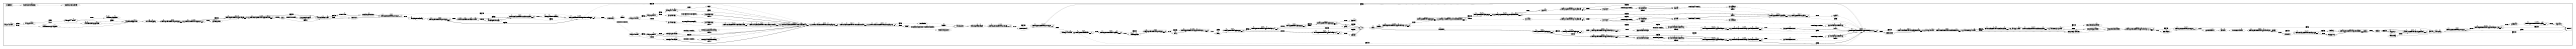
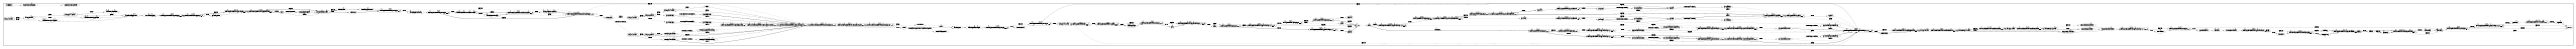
  digraph {
    rankdir=LR
    node [shape=ellipse style=solid]
    edge [style=dashed]
    n1 [label=__START__ shape=rectangle]
    n2 [label=ingress_port_mapping]
    n3 [label=__EXIT__ shape=rectangle]
    n4 [label=ingress_port_properties]
    n5 [label="hdr.ipv4.isValid();" shape=rectangle]
    n6 [label=switch_config_params]
    n7 [label=validate_outer_ipv4_packet]
    n8 [label="hdr.ipv6.isValid();" shape=rectangle]
    n9 [label=validate_outer_ipv6_packet]
    n10 [label="hdr.mpls[0].isValid();" shape=rectangle]
    n11 [label=validate_mpls_packet]
    n12 [label=port_vlan_mapping]
    n13 [label="meta.ingress_metadata.port_type == 0 && meta.l2_metadata.stp_group != 0;" shape=rectangle]
    n14 [label=spanning_tree]
    n15 [label="meta.ingress_metadata.port_type == 0 && meta.security_metadata.ipsg_enabled == 1;" shape=rectangle]
    n16 [label=ipsg]
    n17 [label="!hdr.int_header.isValid();" shape=rectangle]
    n18 [label=ipsg_permit_special]
    n19 [label=int_source]
    n20 [label=int_terminate]
    n21 [label="meta.ingress_metadata.port_type != 0;" shape=rectangle]
    n22 [label=int_sink_update_outer]
    n23 [label=fabric_ingress_dst_lkp]
    n24 [label="meta.tunnel_metadata.ingress_tunnel_type != 0;"]
    n25 [label="meta.ingress_metadata.port_type == 1;" shape=rectangle]
    n26 [label="hdr.fabric_header_multicast.isValid();" shape=rectangle]
    n27 [label=fabric_ingress_src_lkp]
    n28 [label="meta.tunnel_metadata.tunnel_terminate == 0;" shape=rectangle]
    n29 [label=native_packet_over_fabric]
    n30 [label=outer_rmac]
    n31 [label="meta.tunnel_metadata.tunnel_terminate == 1 || meta.multicast_metadata.outer_mcast_route_hit == 1 && (meta.multicast_metadata.outer_mcast_mode == 1 && meta.multicast_metadata.mcast_rpf_group == 0 || meta.multicast_metadata.outer_mcast_mode == 2 && meta.multicast_metadata.mcast_rpf_group != 0);" shape=rectangle]
    n32 [label="hdr.ipv4.isValid();" shape=rectangle]
    n33 [label="hdr.ipv4.isValid();" shape=rectangle]
    n34 [label=outer_ipv4_multicast]
    n35 [label="hdr.ipv6.isValid();" shape=rectangle]
    n36 [label=outer_ipv4_multicast_star_g]
    n37 [label=outer_ipv6_multicast]
    n38 [label=outer_ipv6_multicast_star_g]
    n39 [label=ipv4_src_vtep]
    n40 [label="hdr.ipv6.isValid();" shape=rectangle]
    n41 [label=ipv4_dest_vtep]
    n42 [label=ipv6_src_vtep]
    n43 [label="hdr.mpls[0].isValid();" shape=rectangle]
    n44 [label=ipv6_dest_vtep]
    n45 [label=mpls]
    n46 [label=tunnel]
    n47 [label=tunnel_miss]
    n48 [label=tunnel_lookup_miss]
    n49 [label=sflow_ingress]
    n50 [label=sflow_ing_take_sample]
    n51 [label="meta.ingress_metadata.port_type == 0;" shape=rectangle]
    n52 [label=storm_control]
    n53 [label="meta.ingress_metadata.port_type != 1;" shape=rectangle]
    n54 [label="!(hdr.mpls[0].isValid() && meta.l3_metadata.fib_hit == 1);" shape=rectangle]
    n55 [label="meta.ingress_metadata.bypass_lookups & 16 == 0;" shape=rectangle]
    n56 [label="meta.ingress_metadata.drop_flag == 0;" shape=rectangle]
    n57 [label=validate_packet]
    n58 [label="meta.ingress_metadata.port_type == 0;" shape=rectangle]
    n59 [label=smac]
    n60 [label="meta.ingress_metadata.bypass_lookups & 1 == 0;" shape=rectangle]
    n61 [label=dmac]
    n62 [label="meta.l3_metadata.lkp_ip_type == 0;" shape=rectangle]
    n63 [label="meta.ingress_metadata.bypass_lookups & 4 == 0;" shape=rectangle]
    n64 [label="meta.ingress_metadata.bypass_lookups & 4 == 0;" shape=rectangle]
    n65 [label=mac_acl]
    n66 [label=qos]
    n67 [label="meta.l3_metadata.lkp_ip_type == 1;" shape=rectangle]
    n68 [label=ip_acl]
    n69 [label="meta.l3_metadata.lkp_ip_type == 2;" shape=rectangle]
    n70 [label=ipv6_acl]
    n71 [label=rmac]
    n72 [label="meta.l3_metadata.lkp_ip_type == 1;" shape=rectangle]
    n73 [label="meta.ingress_metadata.bypass_lookups & 2 == 0;" shape=rectangle]
    n74 [label="meta.ingress_metadata.bypass_lookups & 1 == 0;" shape=rectangle]
    n75 [label="meta.l3_metadata.lkp_ip_type == 2;" shape=rectangle]
    n76 [label=ipv4_multicast_bridge]
    n77 [label="meta.ingress_metadata.bypass_lookups & 2 == 0 && meta.multicast_metadata.ipv4_multicast_enabled == 1;" shape=rectangle]
    n78 [label=ipv4_multicast_bridge_star_g]
    n79 [label=ipv4_multicast_route]
    n80 [label=ipv4_multicast_route_star_g]
    n81 [label="meta.ingress_metadata.bypass_lookups & 1 == 0;" shape=rectangle]
    n82 [label=ipv6_multicast_bridge]
    n83 [label="meta.ingress_metadata.bypass_lookups & 2 == 0 && meta.multicast_metadata.ipv6_multicast_enabled == 1;" shape=rectangle]
    n84 [label=ipv6_multicast_bridge_star_g]
    n85 [label=ipv6_multicast_route]
    n86 [label=ipv6_multicast_route_star_g]
    n87 [label="meta.l3_metadata.lkp_ip_type == 1 && meta.ipv4_metadata.ipv4_unicast_enabled == 1;" shape=rectangle]
    n88 [label=ipv4_racl]
    n89 [label="meta.l3_metadata.lkp_ip_type == 2 && meta.ipv6_metadata.ipv6_unicast_enabled == 1;" shape=rectangle]
    n90 [label="meta.ipv4_metadata.ipv4_urpf_mode != 0;" shape=rectangle]
    n91 [label=ipv4_urpf]
    n92 [label=ipv4_fib]
    n93 [label=ipv4_urpf_lpm]
    n94 [label=ipv4_fib_lpm]
    n95 [label="meta.l3_metadata.urpf_mode == 2 && meta.l3_metadata.urpf_hit == 1;" shape=rectangle]
    n96 [label=ipv6_racl]
    n97 [label="meta.ipv6_metadata.ipv6_urpf_mode != 0;" shape=rectangle]
    n98 [label=ipv6_urpf]
    n99 [label=ipv6_fib]
    n100 [label=ipv6_urpf_lpm]
    n101 [label=ipv6_fib_lpm]
    n102 [label=urpf_bd]
    n103 [label=meter_index]
    n104 [label="meta.tunnel_metadata.tunnel_terminate == 0 && hdr.ipv4.isValid() || meta.tunnel_metadata.tunnel_terminate == 1 && hdr.inner_ipv4.isValid();" shape=rectangle]
    n105 [label=compute_ipv4_hashes]
    n106 [label="meta.tunnel_metadata.tunnel_terminate == 0 && hdr.ipv6.isValid() || meta.tunnel_metadata.tunnel_terminate == 1 && hdr.inner_ipv6.isValid();" shape=rectangle]
    n107 [label=compute_other_hashes]
    n108 [label=compute_ipv6_hashes]
    n109 [label=compute_non_ip_hashes]
    n110 [label="meta.ingress_metadata.bypass_lookups & 16 == 0;" shape=rectangle]
    n111 [label=meter_action]
    n112 [label="meta.ingress_metadata.port_type != 1;" shape=rectangle]
    n113 [label=ingress_bd_stats]
    n114 [label=fabric_lag]
    n115 [label=acl_stats]
    n116 [label=storm_control_stats]
    n117 [label="meta.ingress_metadata.bypass_lookups != 65535;" shape=rectangle]
    n118 [label=fwd_result]
    n119 [label="meta.nexthop_metadata.nexthop_type == 1;" shape=rectangle]
    n120 [label=ecmp_group]
    n121 [label=nexthop]
    n122 [label="meta.ingress_metadata.egress_ifindex == 65535;" shape=rectangle]
    n123 [label=bd_flood]
    n124 [label=lag_group]
    n125 [label="meta.l2_metadata.learning_enabled == 1;" shape=rectangle]
    n126 [label=learn_notify]
    n127 [label="meta.ingress_metadata.port_type != 1;" shape=rectangle]
    n128 [label="meta.ingress_metadata.bypass_lookups & 32 == 0;" shape=rectangle]
    n129 [label=system_acl]
    n130 [label="meta.ingress_metadata.drop_flag == 1;" shape=rectangle]
    n131 [label=drop_stats]
    subgraph cluster_1 {
      labeljust=r
      style=bold
      n1
      n2
      n3
      n4
      n5
      n6
      n7
      n8
      n9
      n10
      n11
      n12
      n13
      n14
      n15
      n16
      n17
      n18
      n19
      n20
      n21
      n22
      n23
      n24
      n25
      n26
      n27
      n28
      n29
      n30
      n31
      n32
      n33
      n34
      n35
      n36
      n37
      n38
      n39
      n40
      n41
      n42
      n43
      n44
      n45
      n46
      n47
      n48
      n49
      n50
      n51
      n52
      n53
      n54
      n55
      n56
      n57
      n58
      n59
      n60
      n61
      n62
      n63
      n64
      n65
      n66
      n67
      n68
      n69
      n70
      n71
      n72
      n73
      n74
      n75
      n76
      n77
      n78
      n79
      n80
      n81
      n82
      n83
      n84
      n85
      n86
      n87
      n88
      n89
      n90
      n91
      n92
      n93
      n94
      n95
      n96
      n97
      n98
      n99
      n100
      n101
      n102
      n103
      n104
      n105
      n106
      n107
      n108
      n109
      n110
      n111
      n112
      n113
      n114
      n115
      n116
      n117
      n118
      n119
      n120
      n121
      n122
      n123
      n124
      n125
      n126
      n127
      n128
      n129
      n130
      n131
    }
    n1 -> n2 [style=solid]
    n2 -> n4
    n5 -> n7 [label=TRUE]
    n5 -> n8 [label=FALSE style=solid]
    n6 -> n12 [style=solid]
    n7 -> n6 [style=solid]
    n8 -> n9 [label=TRUE]
    n8 -> n10 [label=FALSE style=solid]
    n9 -> n6 [style=solid]
    n10 -> n6 [label=FALSE style=solid]
    n10 -> n11 [label=TRUE style=solid]
    n11 -> n6
    n12 -> n13 [style=bold]
    n13 -> n14 [label=TRUE]
    n13 -> n15 [label=FALSE style=bold]
    n14 -> n15 [style=solid]
    n15 -> n16 [label=TRUE style=bold]
    n15 -> n17 [label=FALSE style=bold]
    n16 -> n17 [label=default style=solid]
    n16 -> n18 [label="_on_miss/on_miss;" style=solid]
    n17 -> n19 [label=TRUE style=bold]
    n17 -> n20 [label=FALSE style=bold]
    n18 -> n17
    n19 -> n21 [style=bold]
    n20 -> n22 [style=bold]
    n21 -> n23 [label=TRUE]
    n21 -> n24 [label=FALSE]
    n22 -> n21 [style=bold]
    n23 -> n25 [style=solid]
    n24 -> n30 [label=TRUE style=solid]
    n24 -> n31 [label=FALSE]
    n25 -> n24 [label=FALSE style=bold]
    n25 -> n26 [label=TRUE]
    n26 -> n27 [label=TRUE]
    n26 -> n28 [label=FALSE style=bold]
    n27 -> n28 [style=bold]
    n28 -> n24 [label=FALSE]
    n28 -> n29 [label=TRUE style=bold]
    n29 -> n24 [style=bold]
    n30 -> n32 [label="_on_miss_0/on_miss;"]
    n30 -> n33 [label=default]
    n31 -> n46 [label=TRUE style=solid]
    n31 -> n47 [label=FALSE]
    n32 -> n34 [label=TRUE style=solid]
    n32 -> n35 [label=FALSE style=solid]
    n33 -> n39 [label=TRUE]
    n33 -> n40 [label=FALSE]
    n34 -> n31 [label=default style=bold]
    n34 -> n36 [label="_on_miss_1/on_miss;"]
    n35 -> n31 [label=FALSE style=bold]
    n35 -> n37 [label=TRUE style=bold]
    n36 -> n31 [style=solid]
    n37 -> n31 [label=default style=solid]
    n37 -> n38 [label="_on_miss_2/on_miss;"]
    n38 -> n31
    n39 -> n31 [label=default]
    n39 -> n41 [label="_src_vtep_hit/src_vtep_hit;" style=solid]
    n40 -> n42 [label=TRUE]
    n40 -> n43 [label=FALSE]
    n41 -> n31 [style=solid]
    n42 -> n31 [label=default style=solid]
    n42 -> n44 [label="_src_vtep_hit_0/src_vtep_hit;" style=solid]
    n43 -> n31 [label=FALSE style=solid]
    n43 -> n45 [label=TRUE style=solid]
    n44 -> n31 [style=bold]
    n45 -> n31 [style=solid]
    n46 -> n48 [label="_tunnel_lookup_miss_0/tunnel_lookup_miss;"]
    n46 -> n49 [label=default style=solid]
    n47 -> n49
    n48 -> n49
    n49 -> n50 [style=bold]
    n50 -> n51 [style=solid]
    n51 -> n52 [label=TRUE]
    n51 -> n53 [label=FALSE]
    n52 -> n53
    n53 -> n54 [label=TRUE style=solid]
    n53 -> n55 [label=FALSE style=solid]
    n54 -> n55 [label=FALSE]
    n54 -> n56 [label=TRUE style=solid]
    n55 -> n103 [label=TRUE style=solid]
    n55 -> n104 [label=FALSE style=solid]
    n56 -> n57 [label=TRUE style=bold]
    n56 -> n58 [label=FALSE]
    n57 -> n58 [style=bold]
    n58 -> n59 [label=TRUE style=solid]
    n58 -> n60 [label=FALSE style=solid]
    n59 -> n60 [style=bold]
    n60 -> n61 [label=TRUE]
    n60 -> n62 [label=FALSE]
    n61 -> n62 [style=solid]
    n62 -> n63 [label=TRUE style=bold]
    n62 -> n64 [label=FALSE style=bold]
    n63 -> n65 [label=TRUE]
    n63 -> n66 [label=FALSE style=solid]
    n64 -> n66 [label=FALSE style=solid]
    n64 -> n67 [label=TRUE]
    n65 -> n66 [style=bold]
    n66 -> n71
    n67 -> n68 [label=TRUE]
    n67 -> n69 [label=FALSE style=solid]
    n68 -> n66 [style=bold]
    n69 -> n66 [label=FALSE style=bold]
    n69 -> n70 [label=TRUE style=solid]
    n70 -> n66
    n71 -> n72 [label="rmac_miss;" style=bold]
    n71 -> n73 [label=default style=bold]
    n72 -> n74 [label=TRUE style=bold]
    n72 -> n75 [label=FALSE style=bold]
    n73 -> n55 [label=FALSE]
    n73 -> n87 [label=TRUE style=solid]
    n74 -> n76 [label=TRUE style=bold]
    n74 -> n77 [label=FALSE style=bold]
    n75 -> n55 [label=FALSE]
    n75 -> n81 [label=TRUE]
    n76 -> n77 [label=default style=solid]
    n76 -> n78 [label="_on_miss_5/on_miss;" style=solid]
    n77 -> n55 [label=FALSE style=bold]
    n77 -> n79 [label=TRUE]
    n78 -> n77 [style=bold]
    n79 -> n55 [label=default]
    n79 -> n80 [label="_on_miss_6/on_miss_0;"]
    n80 -> n55 [style=bold]
    n81 -> n82 [label=TRUE]
    n81 -> n83 [label=FALSE]
    n82 -> n83 [label=default style=solid]
    n82 -> n84 [label="_on_miss_7/on_miss;" style=solid]
    n83 -> n55 [label=FALSE]
    n83 -> n85 [label=TRUE style=solid]
    n84 -> n83
    n85 -> n55 [label=default style=bold]
    n85 -> n86 [label="_on_miss_8/on_miss_1;"]
    n86 -> n55 [style=solid]
    n87 -> n88 [label=TRUE]
    n87 -> n89 [label=FALSE style=bold]
    n88 -> n90 [style=solid]
    n89 -> n95 [label=FALSE style=bold]
    n89 -> n96 [label=TRUE style=bold]
    n90 -> n91 [label=TRUE]
    n90 -> n92 [label=FALSE style=solid]
    n91 -> n92 [label=default style=solid]
    n91 -> n93 [label="_on_miss_23/on_miss;" style=bold]
    n92 -> n94 [label="_on_miss_24/on_miss;" style=solid]
    n92 -> n95 [label=default style=bold]
    n93 -> n92 [style=solid]
    n94 -> n95
    n95 -> n55 [label=FALSE]
    n95 -> n102 [label=TRUE style=solid]
    n96 -> n97 [style=solid]
    n97 -> n98 [label=TRUE style=bold]
    n97 -> n99 [label=FALSE style=solid]
    n98 -> n99 [label=default]
    n98 -> n100 [label="_on_miss_26/on_miss;" style=solid]
    n99 -> n95 [label=default]
    n99 -> n101 [label="_on_miss_29/on_miss;" style=solid]
    n100 -> n99 [style=bold]
    n101 -> n95
    n102 -> n55
    n103 -> n104 [style=bold]
    n104 -> n105 [label=TRUE style=bold]
    n104 -> n106 [label=FALSE style=bold]
    n105 -> n107 [style=solid]
    n106 -> n108 [label=TRUE style=bold]
    n106 -> n109 [label=FALSE]
    n107 -> n110 [style=bold]
    n108 -> n107 [style=solid]
    n109 -> n107 [style=solid]
    n110 -> n111 [label=TRUE]
    n110 -> n112 [label=FALSE style=solid]
    n111 -> n112
    n112 -> n113 [label=TRUE style=bold]
    n112 -> n114 [label=FALSE style=solid]
    n113 -> n115 [style=solid]
    n114 -> n3 [label=FALSE]
    n114 -> n127
    n115 -> n116
    n116 -> n117
    n117 -> n118 [label=TRUE]
    n117 -> n119 [label=FALSE]
    n118 -> n119
    n119 -> n120 [label=TRUE style=bold]
    n119 -> n121 [label=FALSE style=solid]
    n120 -> n122 [style=bold]
    n121 -> n122 [style=bold]
    n122 -> n123 [label=TRUE style=bold]
    n123 -> n124 [label=FALSE style=bold]
    n123 -> n125 [style=bold]
    n124 -> n125 [style=bold]
    n125 -> n114 [label=FALSE style=solid]
-   n126 -> n125 [label=TRUE]
+   n125 -> n126 [label=TRUE]
    n126 -> n114 [style=solid]
    n127 -> n3 [label=FALSE style=solid]
    n127 -> n128 [label=TRUE style=bold]
    n128 -> n3 [label=FALSE style=solid]
    n128 -> n129 [label=TRUE style=solid]
    n129 -> n130
    n130 -> n131 [label=TRUE style=bold]
    n131 -> n3 [style=bold]
  }
